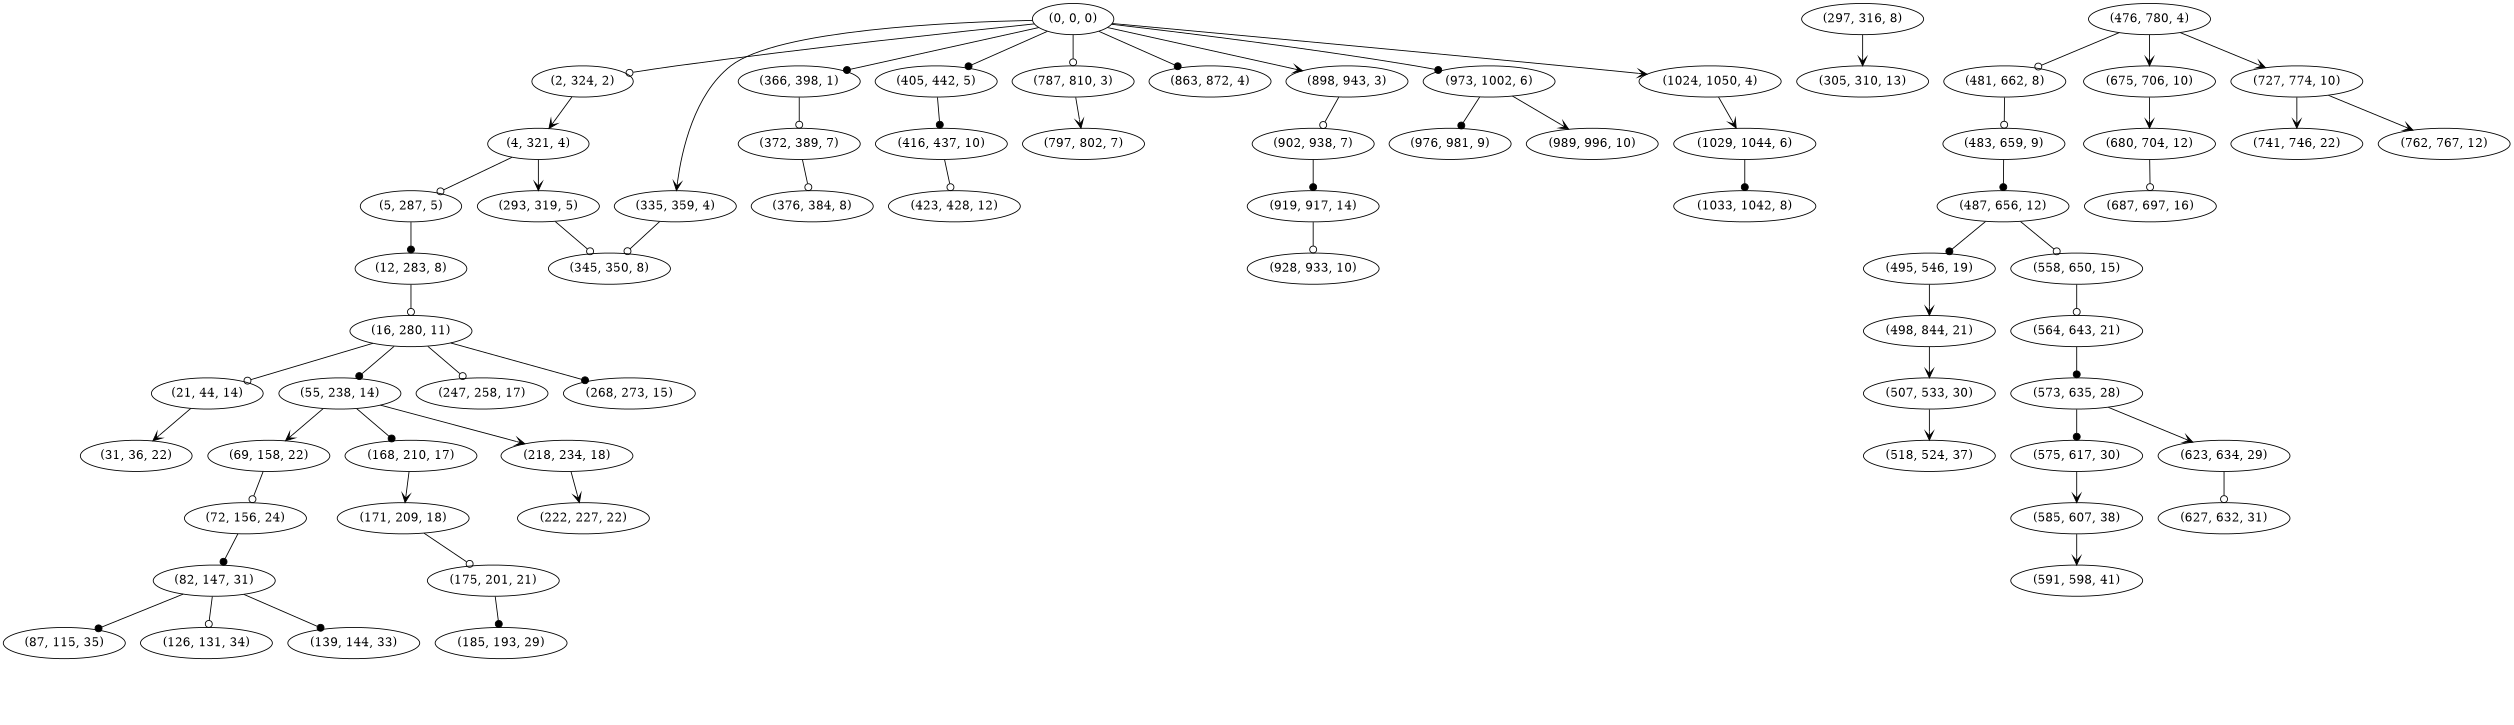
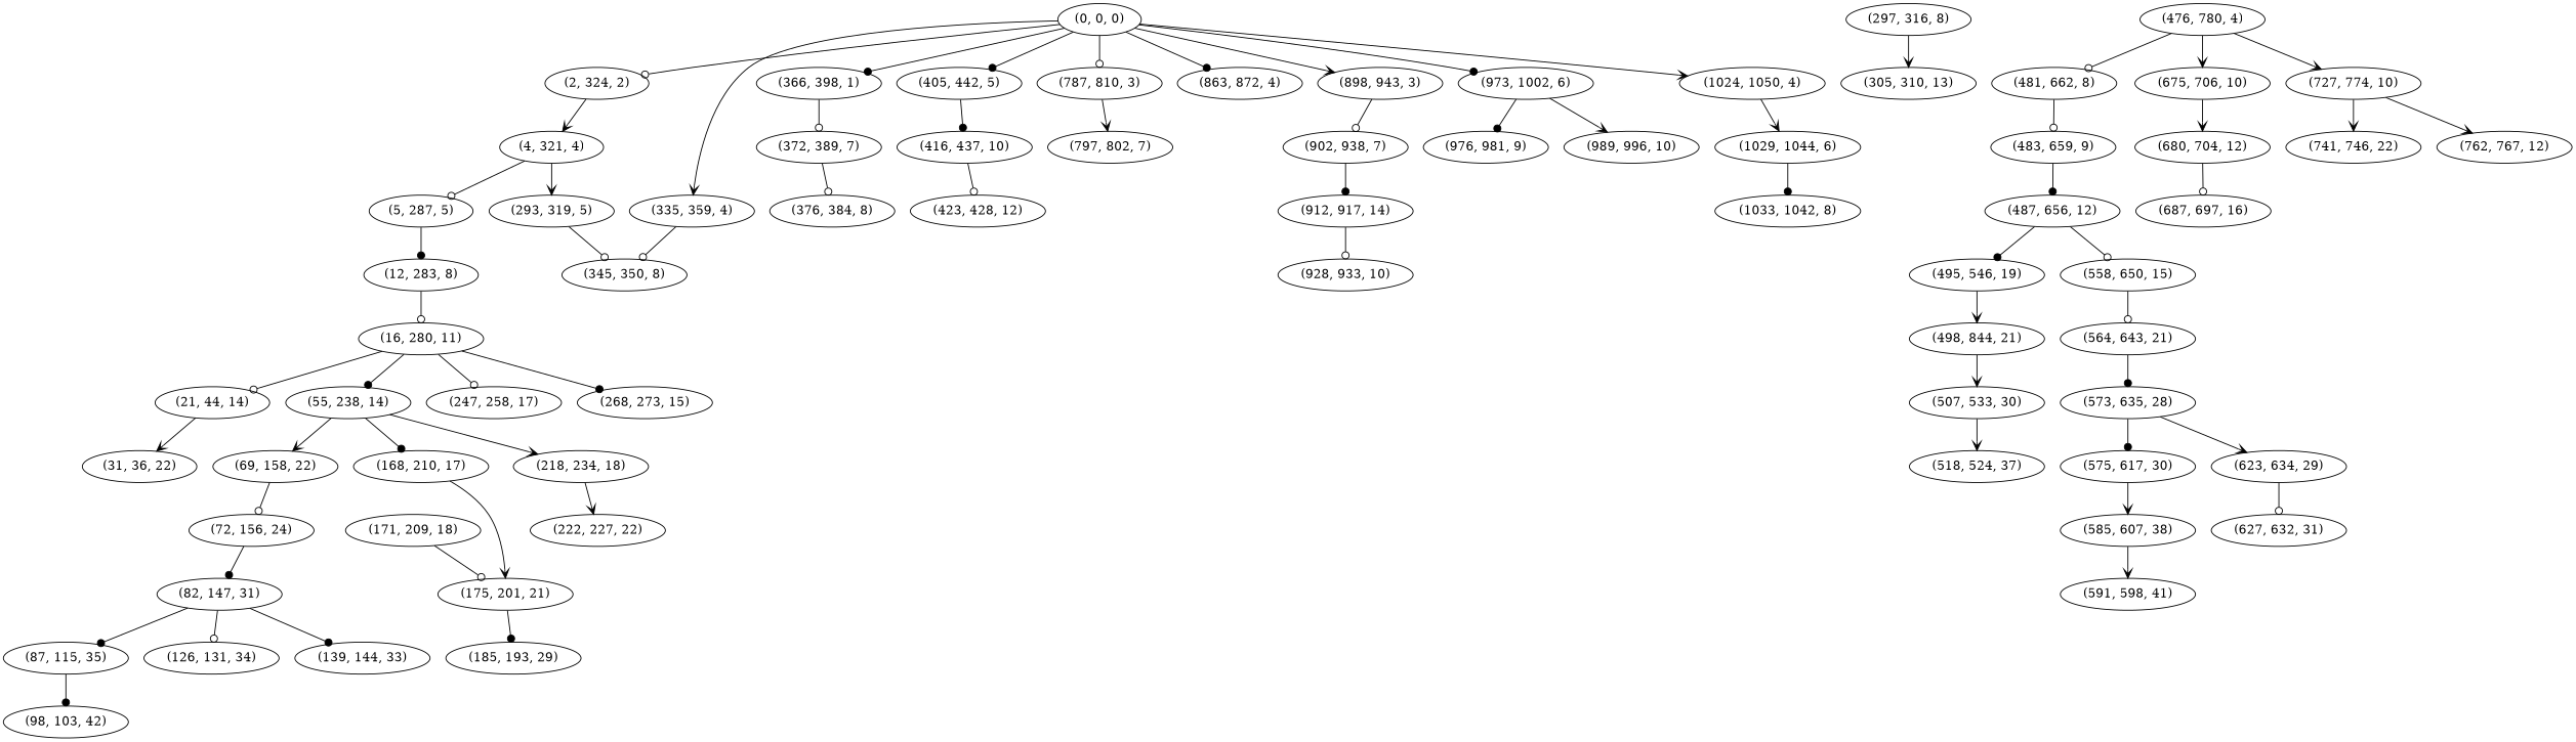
  digraph {
    edge [arrowhead=vee]
    "(0, 0, 0)"
    "(2, 324, 2)"
    "(335, 359, 4)"
    "(366, 398, 1)"
    "(405, 442, 5)"
    "(787, 810, 3)"
    "(863, 872, 4)"
    "(898, 943, 3)"
    "(973, 1002, 6)"
    "(1024, 1050, 4)"
    "(4, 321, 4)"
    "(345, 350, 8)"
    "(372, 389, 7)"
    "(416, 437, 10)"
    "(797, 802, 7)"
    "(902, 938, 7)"
    "(976, 981, 9)"
    "(989, 996, 10)"
    "(1029, 1044, 6)"
    "(5, 287, 5)"
    "(293, 319, 5)"
    "(12, 283, 8)"
    "(16, 280, 11)"
    "(21, 44, 14)"
    "(55, 238, 14)"
    "(247, 258, 17)"
    "(268, 273, 15)"
    "(31, 36, 22)"
    "(69, 158, 22)"
    "(168, 210, 17)"
    "(218, 234, 18)"
    "(72, 156, 24)"
    "(171, 209, 18)"
    "(222, 227, 22)"
    "(82, 147, 31)"
    "(87, 115, 35)"
    "(126, 131, 34)"
    "(139, 144, 33)"
+   "(98, 103, 42)"
    "(175, 201, 21)"
    "(185, 193, 29)"
    "(297, 316, 8)"
    "(305, 310, 13)"
    "(376, 384, 8)"
    "(423, 428, 12)"
    "(476, 780, 4)"
    "(481, 662, 8)"
    "(675, 706, 10)"
    "(727, 774, 10)"
    "(483, 659, 9)"
    "(680, 704, 12)"
    "(741, 746, 22)"
    "(762, 767, 12)"
    "(487, 656, 12)"
    "(495, 546, 19)"
    "(558, 650, 15)"
    n57 [label="(498, 844, 21)"]
    "(564, 643, 21)"
    "(507, 533, 30)"
    "(518, 524, 37)"
    "(573, 635, 28)"
    "(575, 617, 30)"
    "(623, 634, 29)"
    "(585, 607, 38)"
    "(627, 632, 31)"
    "(591, 598, 41)"
    "(687, 697, 16)"
-   "(912, 917, 14)" [label="(919, 917, 14)"]
+   "(912, 917, 14)"
    "(928, 933, 10)"
    "(1033, 1042, 8)"
    "(0, 0, 0)" -> "(2, 324, 2)" [arrowhead=odot]
    "(0, 0, 0)" -> "(335, 359, 4)"
    "(0, 0, 0)" -> "(366, 398, 1)" [arrowhead=dot]
    "(0, 0, 0)" -> "(405, 442, 5)" [arrowhead=dot]
    "(0, 0, 0)" -> "(787, 810, 3)" [arrowhead=odot]
    "(0, 0, 0)" -> "(863, 872, 4)" [arrowhead=dot]
    "(0, 0, 0)" -> "(898, 943, 3)"
    "(0, 0, 0)" -> "(973, 1002, 6)" [arrowhead=dot]
    "(0, 0, 0)" -> "(1024, 1050, 4)"
    "(2, 324, 2)" -> "(4, 321, 4)"
    "(335, 359, 4)" -> "(345, 350, 8)" [arrowhead=odot]
    "(366, 398, 1)" -> "(372, 389, 7)" [arrowhead=odot]
    "(405, 442, 5)" -> "(416, 437, 10)" [arrowhead=dot]
    "(787, 810, 3)" -> "(797, 802, 7)"
    "(898, 943, 3)" -> "(902, 938, 7)" [arrowhead=odot]
    "(973, 1002, 6)" -> "(976, 981, 9)" [arrowhead=dot]
    "(973, 1002, 6)" -> "(989, 996, 10)"
    "(1024, 1050, 4)" -> "(1029, 1044, 6)"
    "(4, 321, 4)" -> "(5, 287, 5)" [arrowhead=odot]
    "(4, 321, 4)" -> "(293, 319, 5)"
    "(372, 389, 7)" -> "(376, 384, 8)" [arrowhead=odot]
    "(416, 437, 10)" -> "(423, 428, 12)" [arrowhead=odot]
    "(902, 938, 7)" -> "(912, 917, 14)" [arrowhead=dot]
    "(1029, 1044, 6)" -> "(1033, 1042, 8)" [arrowhead=dot]
    "(5, 287, 5)" -> "(12, 283, 8)" [arrowhead=dot]
    "(293, 319, 5)" -> "(345, 350, 8)" [arrowhead=odot]
    "(12, 283, 8)" -> "(16, 280, 11)" [arrowhead=odot]
    "(16, 280, 11)" -> "(21, 44, 14)" [arrowhead=odot]
    "(16, 280, 11)" -> "(55, 238, 14)" [arrowhead=dot]
    "(16, 280, 11)" -> "(247, 258, 17)" [arrowhead=odot]
    "(16, 280, 11)" -> "(268, 273, 15)" [arrowhead=dot]
    "(21, 44, 14)" -> "(31, 36, 22)"
    "(55, 238, 14)" -> "(69, 158, 22)"
    "(55, 238, 14)" -> "(168, 210, 17)" [arrowhead=dot]
    "(55, 238, 14)" -> "(218, 234, 18)"
    "(69, 158, 22)" -> "(72, 156, 24)" [arrowhead=odot]
-   "(168, 210, 17)" -> "(171, 209, 18)"
+   "(168, 210, 17)" -> "(175, 201, 21)"
    "(218, 234, 18)" -> "(222, 227, 22)"
    "(72, 156, 24)" -> "(82, 147, 31)" [arrowhead=dot]
    "(171, 209, 18)" -> "(175, 201, 21)" [arrowhead=odot]
    "(82, 147, 31)" -> "(87, 115, 35)" [arrowhead=dot]
    "(82, 147, 31)" -> "(126, 131, 34)" [arrowhead=odot]
    "(82, 147, 31)" -> "(139, 144, 33)" [arrowhead=dot]
+   "(87, 115, 35)" -> "(98, 103, 42)" [arrowhead=dot]
    "(175, 201, 21)" -> "(185, 193, 29)" [arrowhead=dot]
    "(297, 316, 8)" -> "(305, 310, 13)"
    "(476, 780, 4)" -> "(481, 662, 8)" [arrowhead=odot]
    "(476, 780, 4)" -> "(675, 706, 10)"
    "(476, 780, 4)" -> "(727, 774, 10)"
    "(481, 662, 8)" -> "(483, 659, 9)" [arrowhead=odot]
    "(675, 706, 10)" -> "(680, 704, 12)"
    "(727, 774, 10)" -> "(741, 746, 22)"
    "(727, 774, 10)" -> "(762, 767, 12)"
    "(483, 659, 9)" -> "(487, 656, 12)" [arrowhead=dot]
    "(680, 704, 12)" -> "(687, 697, 16)" [arrowhead=odot]
    "(487, 656, 12)" -> "(495, 546, 19)" [arrowhead=dot]
    "(487, 656, 12)" -> "(558, 650, 15)" [arrowhead=odot]
    "(495, 546, 19)" -> n57
    "(558, 650, 15)" -> "(564, 643, 21)" [arrowhead=odot]
    n57 -> "(507, 533, 30)"
    "(564, 643, 21)" -> "(573, 635, 28)" [arrowhead=dot]
    "(507, 533, 30)" -> "(518, 524, 37)"
    "(573, 635, 28)" -> "(575, 617, 30)" [arrowhead=dot]
    "(573, 635, 28)" -> "(623, 634, 29)"
    "(575, 617, 30)" -> "(585, 607, 38)"
    "(623, 634, 29)" -> "(627, 632, 31)" [arrowhead=odot]
    "(585, 607, 38)" -> "(591, 598, 41)"
    "(912, 917, 14)" -> "(928, 933, 10)" [arrowhead=odot]
  }
